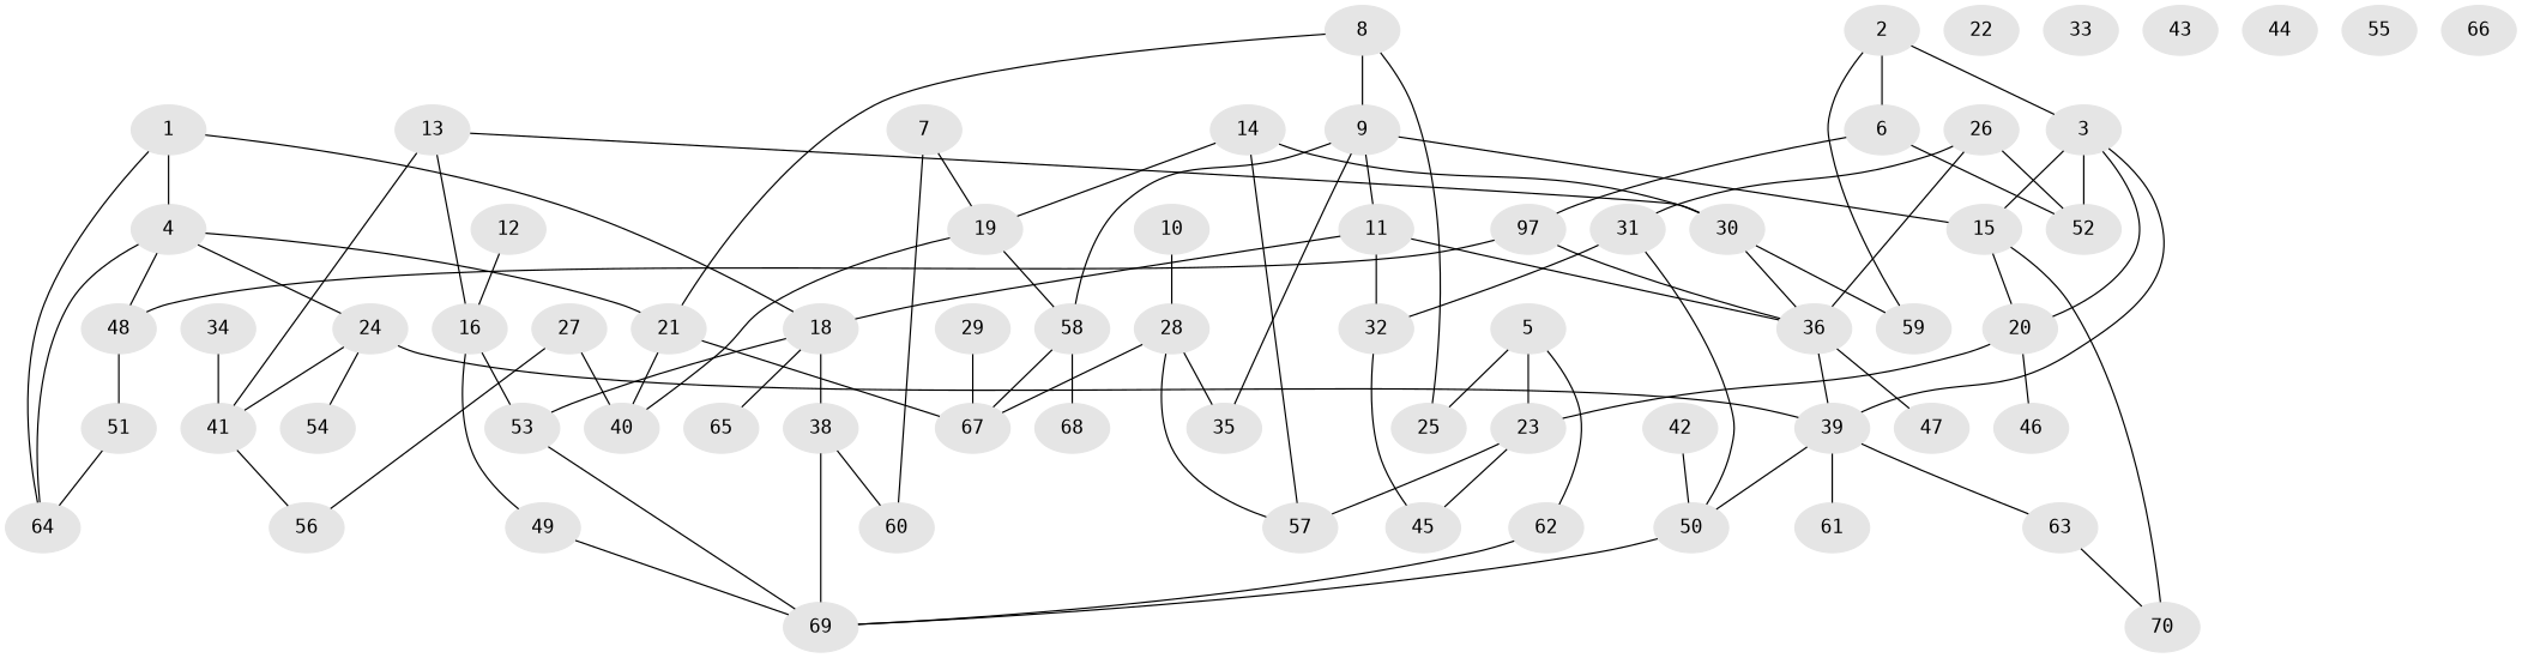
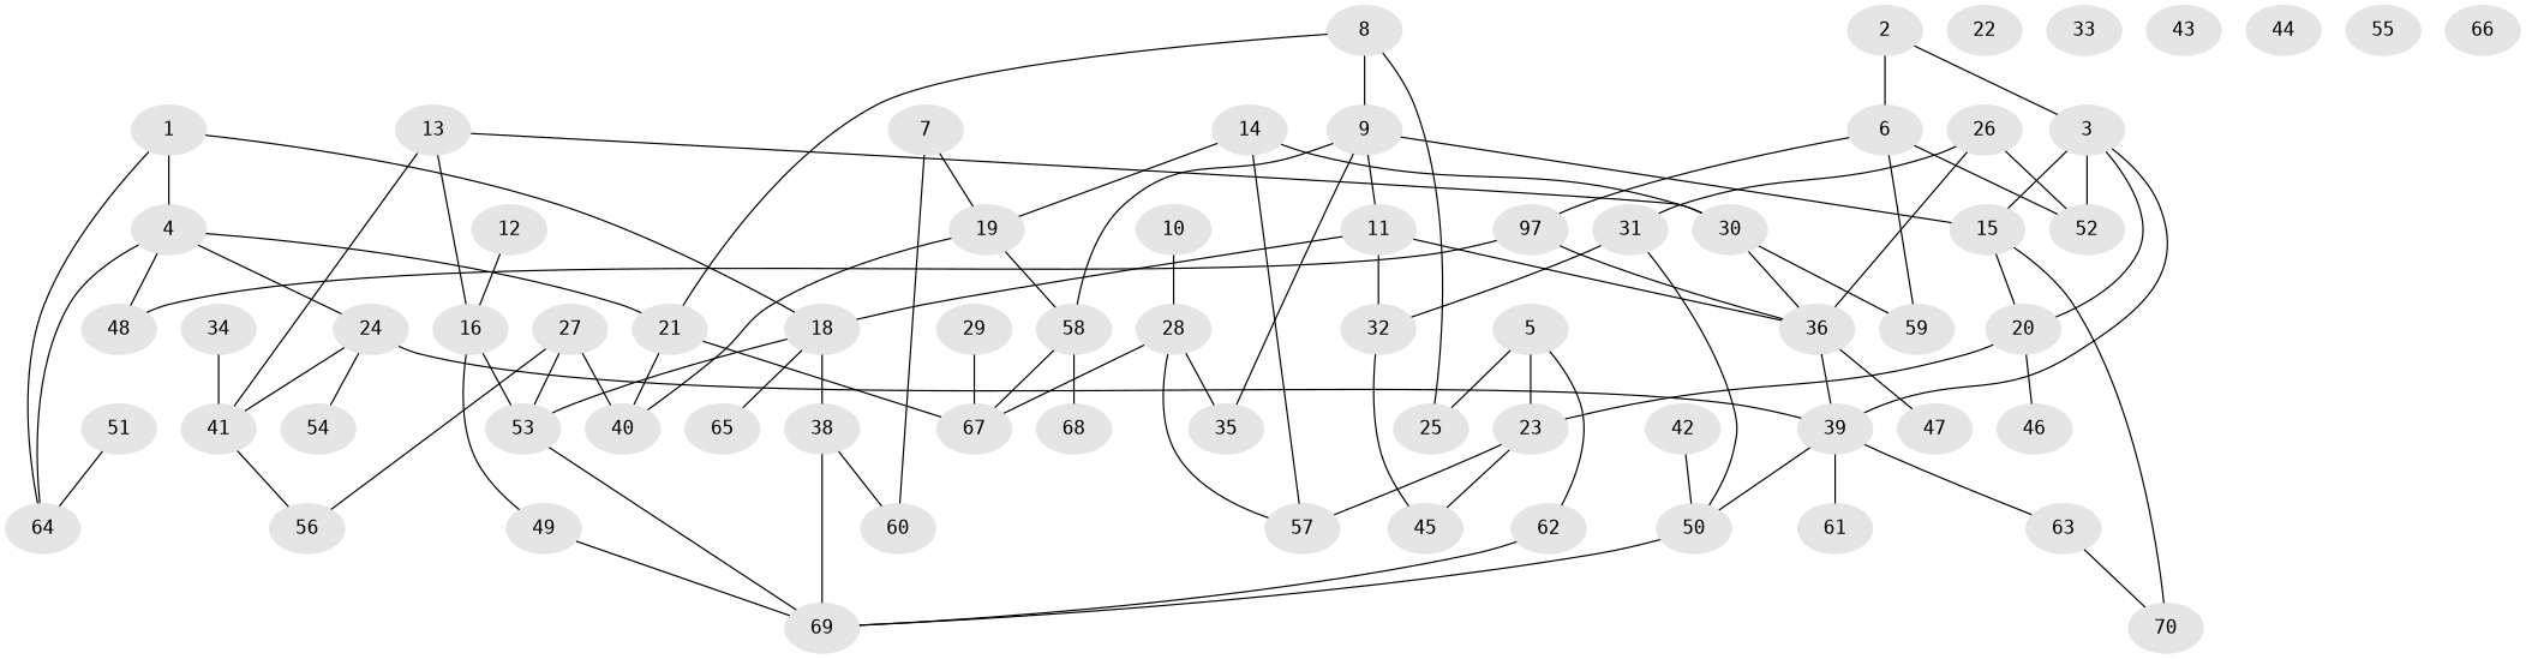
  graph {
    fontname="DejaVu Sans Mono"
    node [color=gray90 fontname="DejaVu Sans Mono" style=filled]
    edge [fontname="DejaVu Sans Mono"]
    1
    4
    18
    64
    21
    24
    48
    53
    38
    65
    2
    3
    6
    59
    15
    20
    39
    52
    n19 [label=97]
    70
    23
    46
    50
    61
    63
    40
    67
    41
    54
    51
    5
    25
    62
    57
    45
    69
    36
    7
    19
    60
    58
    8
    9
    11
    35
    32
    68
    10
    28
    47
    12
    16
    49
    13
    30
    56
    14
    22
    26
    31
    27
    29
    33
    34
    42
    43
    44
    55
    66
    1 -- 4
    1 -- 18
    1 -- 64
    4 -- 64
    4 -- 21
    4 -- 24
    4 -- 48
    18 -- 53
    18 -- 38
    18 -- 65
    21 -- 40
    21 -- 67
    24 -- 39
    24 -- 41
    24 -- 54
-   48 -- 51
    53 -- 69
    38 -- 69
    38 -- 60
    2 -- 3
    2 -- 6
-   2 -- 59
+   6 -- 59
    3 -- 15
    3 -- 20
    3 -- 39
    3 -- 52
    6 -- 52
    6 -- n19
    15 -- 20
    15 -- 70
    20 -- 23
    20 -- 46
    39 -- 50
    39 -- 61
    39 -- 63
    n19 -- 48
    n19 -- 36
    23 -- 57
    23 -- 45
    50 -- 69
    63 -- 70
    41 -- 56
    51 -- 64
    5 -- 23
    5 -- 25
    5 -- 62
    62 -- 69
    36 -- 39
    36 -- 47
    7 -- 19
    7 -- 60
    19 -- 40
    19 -- 58
    58 -- 67
    58 -- 68
    8 -- 21
    8 -- 25
    8 -- 9
    9 -- 15
    9 -- 58
    9 -- 11
    9 -- 35
    11 -- 18
    11 -- 36
    11 -- 32
    32 -- 45
    10 -- 28
    28 -- 67
    28 -- 57
    28 -- 35
    12 -- 16
    16 -- 53
    16 -- 49
    49 -- 69
    13 -- 41
    13 -- 16
    13 -- 30
    30 -- 59
    30 -- 36
    14 -- 57
    14 -- 19
    14 -- 30
    26 -- 52
    26 -- 36
    26 -- 31
    31 -- 50
    31 -- 32
+   27 -- 53
    27 -- 40
    27 -- 56
    29 -- 67
    34 -- 41
    42 -- 50
  }
